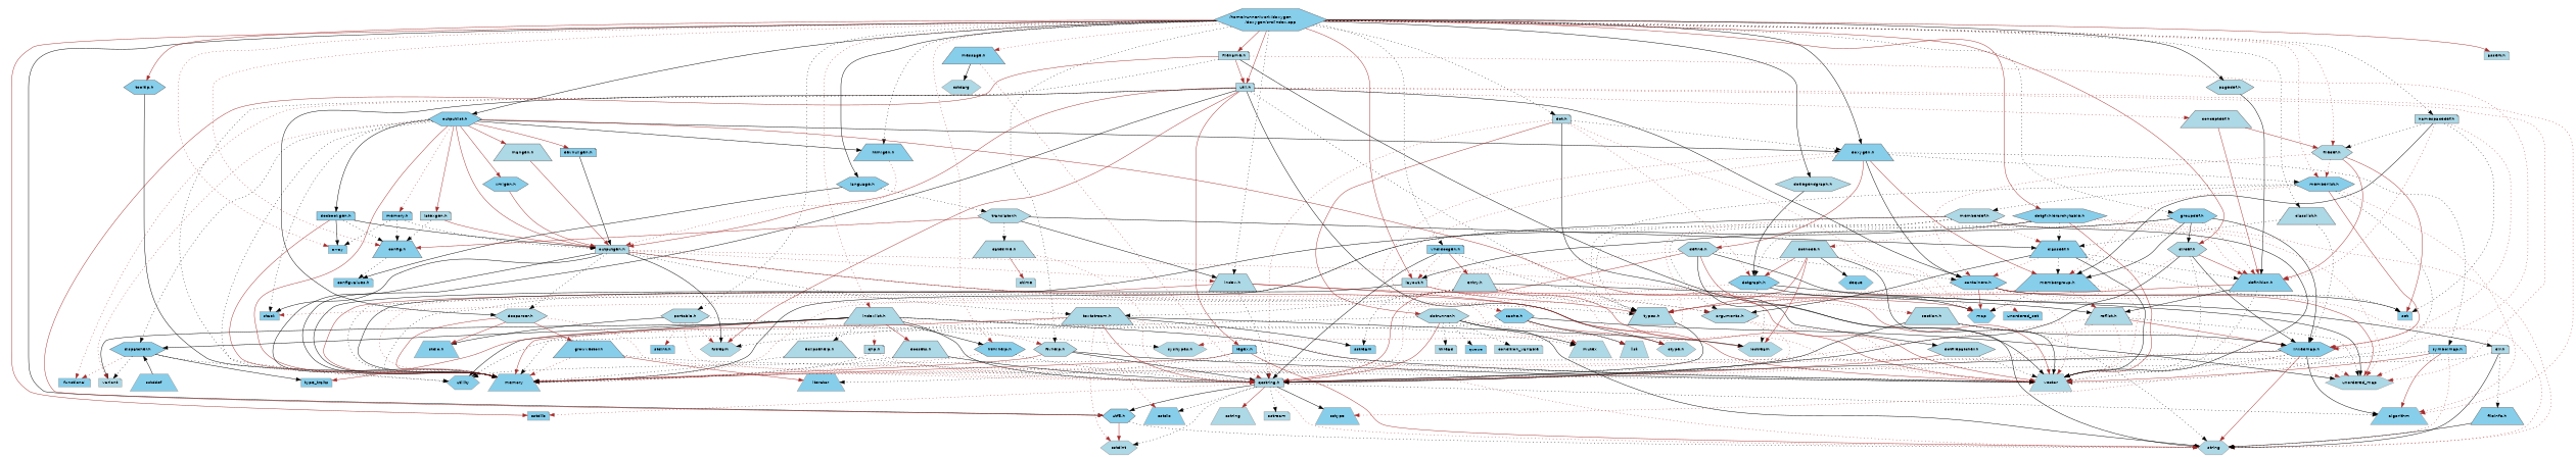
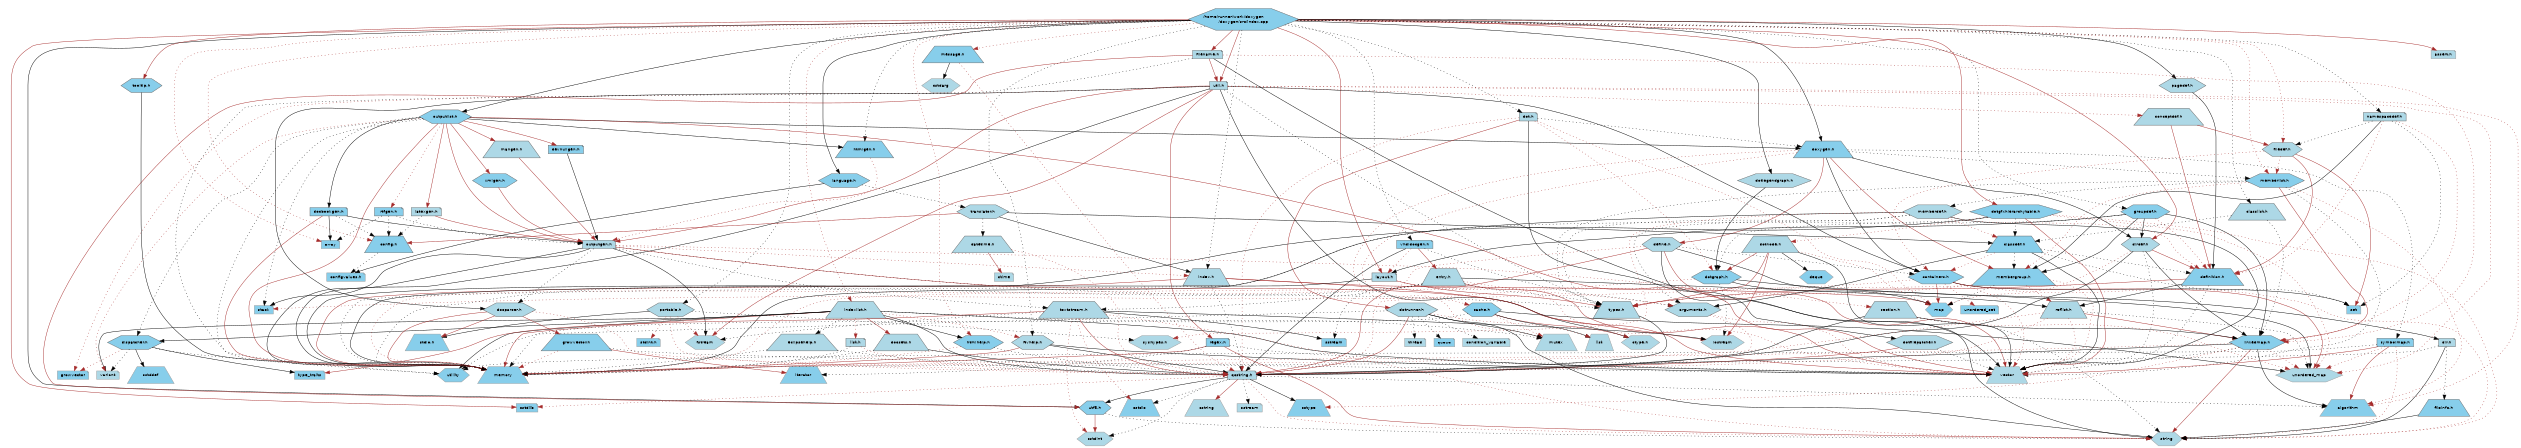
  digraph {
    node [color=grey40 fillcolor=lightblue fontname=Helvetica fontsize=10 shape=hexagon style=filled]
    edge [color=black fontname=Helvetica fontsize=10 labelfontname=Helvetica labelfontsize=10 style=dotted]
    n1 [color=gray40 fillcolor=skyblue fontcolor=black height=0.2 label="/home/runner/work/doxygen\l/doxygen/src/index.cpp" width=0.4]
    n2 [color=grey60 fillcolor=skyblue height=0.2 label=cstdlib shape=note width=0.4]
    n3 [color=grey60 fillcolor=skyblue height=0.2 label=array shape=note width=0.4]
    n4 [color=grey60 height=0.2 label="assert.h" shape=note width=0.4]
    n5 [fillcolor=skyblue height=0.2 label="message.h" shape=trapezium width=0.4]
    n6 [fillcolor=skyblue height=0.2 label="utf8.h" width=0.4]
    n7 [height=0.2 label="index.h" shape=trapezium width=0.4]
    n8 [height=0.2 label="indexlist.h" shape=trapezium width=0.4]
    n9 [height=0.2 label="ftvhelp.h" width=0.4]
    n10 [fillcolor=skyblue height=0.2 label="htmlhelp.h" width=0.4]
    n11 [fillcolor=skyblue height=0.2 label="doxygen.h" shape=trapezium width=0.4]
    n12 [height=0.2 label="dirdef.h" width=0.4]
    n13 [fillcolor=skyblue height=0.2 label="memberlist.h" width=0.4]
    n14 [fillcolor=skyblue height=0.2 label="config.h" shape=trapezium width=0.4]
    n15 [height=0.2 label="filedef.h" width=0.4]
    n16 [fillcolor=skyblue height=0.2 label="outputlist.h" width=0.4]
    n17 [fillcolor=skyblue height=0.2 label="htmlgen.h" shape=trapezium width=0.4]
    n18 [height=0.2 label="util.h" shape=note width=0.4]
    n19 [fillcolor=skyblue height=0.2 label="groupdef.h" width=0.4]
    n20 [height=0.2 label="layout.h" shape=note width=0.4]
    n21 [fillcolor=skyblue height=0.2 label="language.h" width=0.4]
    n22 [height=0.2 label="dot.h" shape=note width=0.4]
    n23 [fillcolor=skyblue height=0.2 label="dotgfxhierarchytable.h" width=0.4]
    n24 [height=0.2 label="dotlegendgraph.h" width=0.4]
    n25 [height=0.2 label="pagedef.h" width=0.4]
    n26 [fillcolor=skyblue height=0.2 label="vhdldocgen.h" shape=note width=0.4]
    n27 [height=0.2 label="classlist.h" shape=trapezium width=0.4]
    n28 [height=0.2 label="namespacedef.h" shape=note width=0.4]
    n29 [height=0.2 label="filename.h" shape=note width=0.4]
    n30 [fillcolor=skyblue height=0.2 label="tooltip.h" width=0.4]
    n31 [height=0.2 label="portable.h" width=0.4]
    n32 [color=grey60 height=0.2 label=cstdarg width=0.4]
    n33 [height=0.2 label="qcstring.h" shape=note width=0.4]
    n34 [color=grey60 height=0.2 label=string width=0.4]
    n35 [color=grey60 height=0.2 label=cstdint width=0.4]
    n36 [color=grey60 fillcolor=skyblue height=0.2 label=memory shape=trapezium width=0.4]
    n37 [color=grey60 height=0.2 label=vector shape=trapezium width=0.4]
    n38 [color=grey60 fillcolor=skyblue height=0.2 label=map width=0.4]
    n39 [color=grey60 fillcolor=skyblue height=0.2 label=utility width=0.4]
    n40 [color=grey60 height=0.2 label=mutex shape=trapezium width=0.4]
    n41 [color=grey60 height=0.2 label=variant shape=note width=0.4]
    n42 [fillcolor=skyblue height=0.2 label="dispatcher.h" width=0.4]
    n43 [height=0.2 label="docsets.h" shape=trapezium width=0.4]
    n44 [height=0.2 label="eclipsehelp.h" shape=trapezium width=0.4]
-   n45 [height=0.2 label="qhp.h" shape=note width=0.4]
+   n45 [height=0.2 label="list.h" shape=note width=0.4]
    n46 [fillcolor=skyblue height=0.2 label="containers.h" width=0.4]
    n47 [fillcolor=skyblue height=0.2 label="membergroup.h" shape=trapezium width=0.4]
    n48 [height=0.2 label="define.h" width=0.4]
    n49 [fillcolor=skyblue height=0.2 label="cache.h" width=0.4]
    n50 [fillcolor=skyblue height=0.2 label="symbolmap.h" shape=note width=0.4]
    n51 [fillcolor=skyblue height=0.2 label="linkedmap.h" width=0.4]
    n52 [fillcolor=skyblue height=0.2 label="definition.h" shape=trapezium width=0.4]
    n53 [color=grey60 fillcolor=skyblue height=0.2 label=algorithm shape=trapezium width=0.4]
    n54 [height=0.2 label="types.h" shape=trapezium width=0.4]
    n55 [height=0.2 label="memberdef.h" width=0.4]
    n56 [color=grey60 fillcolor=skyblue height=0.2 label="configvalues.h" shape=note width=0.4]
    n57 [color=grey60 fillcolor=skyblue height=0.2 label=set shape=note width=0.4]
    n58 [color=grey60 fillcolor=skyblue height=0.2 label=stack shape=note width=0.4]
    n59 [height=0.2 label="outputgen.h" shape=note width=0.4]
    n60 [height=0.2 label="latexgen.h" shape=note width=0.4]
-   n61 [fillcolor=skyblue height=0.2 label="memory.h" shape=note width=0.4]
+   n61 [fillcolor=skyblue height=0.2 label="rtfgen.h" shape=note width=0.4]
    n62 [height=0.2 label="mangen.h" shape=trapezium width=0.4]
    n63 [fillcolor=skyblue height=0.2 label="docbookgen.h" shape=note width=0.4]
    n64 [fillcolor=skyblue height=0.2 label="xmlgen.h" width=0.4]
    n65 [fillcolor=skyblue height=0.2 label="devnullgen.h" shape=note width=0.4]
-   n66 [color=grey60 fillcolor=skyblue height=0.2 label=functional shape=note width=0.4]
+   n66 [color=grey60 fillcolor=skyblue height=0.2 label=growvector shape=note width=0.4]
    n67 [color=grey60 height=0.2 label=unordered_map width=0.4]
    n68 [color=grey60 height=0.2 label="ctype.h" width=0.4]
    n69 [color=grey60 height=0.2 label=fstream width=0.4]
    n70 [height=0.2 label="docparser.h" width=0.4]
    n71 [fillcolor=skyblue height=0.2 label="regex.h" shape=note width=0.4]
    n72 [height=0.2 label="conceptdef.h" shape=trapezium width=0.4]
    n73 [height=0.2 label="translator.h" width=0.4]
    n74 [fillcolor=skyblue height=0.2 label="dotgraph.h" width=0.4]
    n75 [height=0.2 label="dotfilepatcher.h" width=0.4]
    n76 [height=0.2 label="dotrunner.h" width=0.4]
    n77 [fillcolor=skyblue height=0.2 label="classdef.h" shape=trapezium width=0.4]
    n78 [height=0.2 label="dotnode.h" shape=trapezium width=0.4]
    n79 [height=0.2 label="arguments.h" width=0.4]
    n80 [height=0.2 label="entry.h" shape=trapezium width=0.4]
    n81 [color=grey60 height=0.2 label="sys/types.h" width=0.4]
    n82 [color=grey60 fillcolor=skyblue height=0.2 label="stdio.h" shape=trapezium width=0.4]
    n83 [color=grey60 fillcolor=skyblue height=0.2 label="stdint.h" shape=note width=0.4]
    n84 [color=grey60 fillcolor=skyblue height=0.2 label=cctype shape=trapezium width=0.4]
    n85 [color=grey60 height=0.2 label=cstring shape=trapezium width=0.4]
    n86 [color=grey60 fillcolor=skyblue height=0.2 label=cstdio shape=trapezium width=0.4]
    n87 [color=grey60 height=0.2 label=ostream shape=note width=0.4]
    n88 [color=grey60 fillcolor=skyblue height=0.2 label=cstddef shape=trapezium width=0.4]
    n89 [color=grey60 fillcolor=skyblue height=0.2 label=type_traits shape=note width=0.4]
    n90 [color=grey60 fillcolor=skyblue height=0.2 label=unordered_set shape=note width=0.4]
    n91 [height=0.2 label="reflist.h" shape=trapezium width=0.4]
    n92 [color=grey60 height=0.2 label=list shape=trapezium width=0.4]
    n93 [color=grey60 height=0.2 label=iostream width=0.4]
    n94 [height=0.2 label="section.h" shape=trapezium width=0.4]
    n95 [height=0.2 label="textstream.h" shape=trapezium width=0.4]
    n96 [color=grey60 fillcolor=skyblue height=0.2 label=sstream shape=note width=0.4]
    n97 [fillcolor=skyblue height=0.2 label="growvector.h" shape=trapezium width=0.4]
    n98 [color=grey60 fillcolor=skyblue height=0.2 label=iterator shape=trapezium width=0.4]
    n99 [height=0.2 label="datetime.h" shape=trapezium width=0.4]
    n100 [color=grey60 height=0.2 label=ctime shape=note width=0.4]
    n101 [height=0.2 label="dir.h" shape=note width=0.4]
    n102 [color=grey60 height=0.2 label=thread shape=note width=0.4]
    n103 [color=grey60 fillcolor=skyblue height=0.2 label=queue shape=note width=0.4]
    n104 [color=grey60 height=0.2 label=condition_variable shape=note width=0.4]
    n105 [fillcolor=skyblue height=0.2 label="fileinfo.h" shape=trapezium width=0.4]
    n106 [color=grey60 fillcolor=skyblue height=0.2 label=deque width=0.4]
    n1 -> n2 [color=brown style=solid]
    n1 -> n3 [color=brown]
    n1 -> n4 [color=brown style=solid]
    n1 -> n5 [color=brown]
    n1 -> n6 [style=solid]
    n1 -> n7
    n1 -> n8 [color=brown]
    n1 -> n9
    n1 -> n10 [color=brown]
    n1 -> n11 [style=solid]
    n1 -> n12 [color=brown style=solid]
    n1 -> n13 [color=brown]
    n1 -> n14 [color=brown]
    n1 -> n15 [color=brown]
    n1 -> n16 [style=solid]
    n1 -> n17
    n1 -> n18 [color=brown style=solid]
    n1 -> n19
    n1 -> n20 [color=brown style=solid]
    n1 -> n21 [style=solid]
    n1 -> n22
    n1 -> n23 [color=brown style=solid]
    n1 -> n24 [style=solid]
    n1 -> n25 [style=solid]
    n1 -> n26
    n1 -> n27
    n1 -> n28
    n1 -> n29 [color=brown style=solid]
    n1 -> n30 [color=brown style=solid]
    n1 -> n31
    n5 -> n32 [style=solid]
    n5 -> n33 [color=brown]
    n6 -> n34
    n6 -> n35 [color=brown style=solid]
    n7 -> n33
    n7 -> n36 [color=brown style=solid]
    n7 -> n37 [color=brown style=solid]
    n7 -> n38 [color=brown style=solid]
    n8 -> n9 [color=brown]
    n8 -> n10 [style=solid]
    n8 -> n33 [style=solid]
    n8 -> n36 [color=brown style=solid]
    n8 -> n37 [style=solid]
    n8 -> n39 [style=solid]
    n8 -> n40
    n8 -> n41 [style=solid]
    n8 -> n42 [style=solid]
    n8 -> n43 [color=brown style=solid]
    n8 -> n44
    n8 -> n45 [color=brown]
    n9 -> n33 [style=solid]
    n9 -> n36 [color=brown style=solid]
    n9 -> n37 [style=solid]
    n10 -> n33
    n10 -> n36 [color=brown]
+   n11 -> n12 [style=solid]
    n11 -> n13
    n11 -> n40 [color=brown]
    n11 -> n46 [style=solid]
    n11 -> n47 [color=brown style=solid]
    n11 -> n48 [color=brown style=solid]
    n11 -> n49 [color=brown]
    n11 -> n50
    n12 -> n33 [style=solid]
    n12 -> n37
    n12 -> n38 [color=brown]
    n12 -> n51 [style=solid]
    n12 -> n52 [color=brown style=solid]
    n13 -> n37
    n13 -> n47 [color=brown]
    n13 -> n51 [color=brown style=solid]
    n13 -> n53 [color=brown]
    n13 -> n54
    n13 -> n55
    n14 -> n56
    n15 -> n13 [color=brown]
    n15 -> n46 [color=brown]
    n15 -> n52 [color=brown style=solid]
    n15 -> n57 [color=brown style=solid]
    n16 -> n11 [style=solid]
    n16 -> n17 [style=solid]
    n16 -> n36 [color=brown style=solid]
    n16 -> n37 [color=brown style=solid]
    n16 -> n39
    n16 -> n41 [color=brown]
    n16 -> n42
    n16 -> n58
    n16 -> n59 [color=brown style=solid]
    n16 -> n60 [color=brown style=solid]
    n16 -> n61 [color=brown]
    n16 -> n62 [color=brown style=solid]
    n16 -> n63 [style=solid]
    n16 -> n64 [color=brown style=solid]
    n16 -> n65 [color=brown style=solid]
    n17 -> n59 [color=brown]
    n18 -> n36 [style=solid]
    n18 -> n46 [style=solid]
    n18 -> n53 [color=brown]
    n18 -> n54
    n18 -> n59 [color=brown style=solid]
    n18 -> n66 [color=brown]
    n18 -> n67 [color=brown]
    n18 -> n68 [style=solid]
    n18 -> n69 [color=brown style=solid]
    n18 -> n70 [style=solid]
    n18 -> n71 [color=brown style=solid]
    n18 -> n72 [color=brown]
    n19 -> n12 [style=solid]
    n19 -> n20 [style=solid]
    n19 -> n36
    n19 -> n47 [style=solid]
    n19 -> n51 [style=solid]
    n19 -> n52 [color=brown]
    n20 -> n36 [style=solid]
    n20 -> n37 [color=brown]
    n20 -> n54 [color=brown style=solid]
    n21 -> n56 [style=solid]
    n21 -> n73
    n22 -> n11
    n22 -> n33 [color=brown]
    n22 -> n38 [color=brown]
    n22 -> n74 [color=brown]
    n22 -> n75 [style=solid]
    n22 -> n76 [color=brown style=solid]
    n23 -> n34 [color=brown]
    n23 -> n36 [style=solid]
    n23 -> n37 [color=brown style=solid]
    n23 -> n67 [color=brown]
    n23 -> n74
    n23 -> n77
    n23 -> n78 [color=brown]
    n24 -> n74 [style=solid]
    n25 -> n52 [style=solid]
    n26 -> n20 [color=brown]
    n26 -> n33 [style=solid]
    n26 -> n79
    n26 -> n80 [color=brown style=solid]
    n27 -> n51
    n27 -> n77
    n28 -> n15
    n28 -> n47 [style=solid]
    n28 -> n51 [color=brown]
    n28 -> n52 [color=brown]
    n28 -> n57
    n29 -> n6 [color=brown style=solid]
    n29 -> n18 [color=brown style=solid]
    n29 -> n36
    n29 -> n37 [style=solid]
    n29 -> n51 [color=brown]
    n30 -> n36 [style=solid]
    n31 -> n33 [color=brown]
    n31 -> n69 [color=brown]
    n31 -> n81
    n31 -> n82 [style=solid]
    n31 -> n83 [color=brown]
    n33 -> n2 [color=brown]
    n33 -> n6 [style=solid]
    n33 -> n34 [color=brown]
    n33 -> n35
    n33 -> n53
    n33 -> n84 [style=solid]
    n33 -> n85 [color=brown style=solid]
    n33 -> n86
    n33 -> n87
    n42 -> n39
    n42 -> n41
    n42 -> n66 [color=brown]
-   n88 -> n42 [style=solid]
+   n42 -> n88 [style=solid]
    n42 -> n89 [style=solid]
    n43 -> n33 [style=solid]
    n43 -> n36
    n44 -> n33
    n44 -> n36
    n45 -> n33 [color=brown]
    n45 -> n36
    n46 -> n34 [color=brown]
    n46 -> n37 [color=brown]
    n46 -> n38 [color=brown style=solid]
    n46 -> n57 [style=solid]
    n46 -> n58 [color=brown]
    n46 -> n67 [color=brown style=solid]
    n46 -> n90 [color=brown]
    n47 -> n36 [color=brown]
    n47 -> n37 [color=brown]
    n47 -> n38
    n47 -> n54 [color=brown]
    n47 -> n91 [color=brown]
    n48 -> n33 [color=brown style=solid]
    n48 -> n34 [style=solid]
    n48 -> n36 [color=brown]
    n48 -> n37 [color=brown style=solid]
    n48 -> n46
    n48 -> n67 [style=solid]
    n49 -> n39
    n49 -> n40 [color=brown]
    n49 -> n67 [style=solid]
    n49 -> n68 [color=brown style=solid]
    n49 -> n92 [style=solid]
    n50 -> n34 [color=brown]
    n50 -> n37 [color=brown style=solid]
    n50 -> n39
    n50 -> n53 [color=brown style=solid]
    n50 -> n67 [color=brown]
    n51 -> n33 [style=solid]
    n51 -> n34 [color=brown style=solid]
    n51 -> n36 [color=brown]
    n51 -> n37
    n51 -> n53 [style=solid]
    n51 -> n67 [color=brown]
    n51 -> n84 [color=brown]
    n52 -> n37
    n52 -> n54 [color=brown style=solid]
    n52 -> n91 [style=solid]
    n54 -> n33 [style=solid]
    n55 -> n36 [style=solid]
    n55 -> n37 [style=solid]
    n55 -> n52 [color=brown]
    n55 -> n54
    n55 -> n77 [color=brown]
    n55 -> n79
    n55 -> n81 [color=brown]
    n59 -> n7 [color=brown]
    n59 -> n36 [style=solid]
    n59 -> n54
    n59 -> n58 [style=solid]
    n59 -> n69 [style=solid]
    n59 -> n70
    n59 -> n93 [color=brown style=solid]
    n59 -> n94 [color=brown]
    n59 -> n95
    n60 -> n14
    n60 -> n59 [color=brown style=solid]
    n61 -> n3
    n61 -> n14
    n61 -> n59
    n62 -> n59 [color=brown style=solid]
    n63 -> n3 [style=solid]
    n63 -> n14
    n63 -> n36 [color=brown style=solid]
    n63 -> n59 [style=solid]
    n64 -> n59 [color=brown style=solid]
    n65 -> n59 [style=solid]
    n70 -> n33 [color=brown]
    n70 -> n36 [color=brown style=solid]
    n70 -> n82 [color=brown style=solid]
    n70 -> n97 [color=brown style=solid]
    n71 -> n34 [color=brown style=solid]
    n71 -> n36 [color=brown style=solid]
    n71 -> n37
    n71 -> n98
    n72 -> n15 [color=brown style=solid]
    n72 -> n52 [color=brown style=solid]
    n73 -> n7 [style=solid]
    n73 -> n14 [color=brown style=solid]
    n73 -> n77 [style=solid]
    n73 -> n99
    n74 -> n33 [color=brown]
    n74 -> n38 [style=solid]
    n74 -> n93
    n74 -> n101 [style=solid]
    n75 -> n33 [color=brown style=solid]
    n75 -> n37
    n76 -> n33 [color=brown style=solid]
    n76 -> n34 [style=solid]
    n76 -> n36
    n76 -> n40 [style=solid]
    n76 -> n92 [color=brown]
    n76 -> n102
    n76 -> n103
    n76 -> n104
    n77 -> n37 [style=solid]
    n77 -> n46 [color=brown]
    n77 -> n47
    n77 -> n52
    n77 -> n57
    n77 -> n79 [style=solid]
    n78 -> n37 [style=solid]
    n78 -> n38 [color=brown]
    n78 -> n54 [color=brown style=solid]
    n78 -> n74 [color=brown style=solid]
    n78 -> n93 [color=brown style=solid]
    n78 -> n106 [style=solid]
    n79 -> n33 [color=brown]
    n79 -> n37 [color=brown]
    n80 -> n36
    n80 -> n37 [color=brown style=solid]
    n80 -> n54
    n80 -> n79 [color=brown]
    n80 -> n91 [style=solid]
    n80 -> n95
    n80 -> n96
    n91 -> n33 [color=brown]
    n91 -> n36 [color=brown]
    n91 -> n37 [color=brown]
    n91 -> n51 [color=brown style=solid]
    n91 -> n67
    n94 -> n33 [style=solid]
    n94 -> n34
    n94 -> n51 [style=solid]
    n94 -> n67 [color=brown]
    n95 -> n33 [color=brown style=solid]
    n95 -> n34 [color=brown]
    n95 -> n35 [color=brown]
    n95 -> n69
    n95 -> n86 [color=brown]
    n95 -> n89 [color=brown style=solid]
    n95 -> n93 [style=solid]
    n95 -> n96 [style=solid]
    n97 -> n36 [color=brown]
    n97 -> n37
    n97 -> n98 [color=brown style=solid]
    n99 -> n33 [color=brown]
    n99 -> n100 [color=brown style=solid]
    n101 -> n34 [style=solid]
    n101 -> n36
    n101 -> n105
    n105 -> n34 [style=solid]
  }
